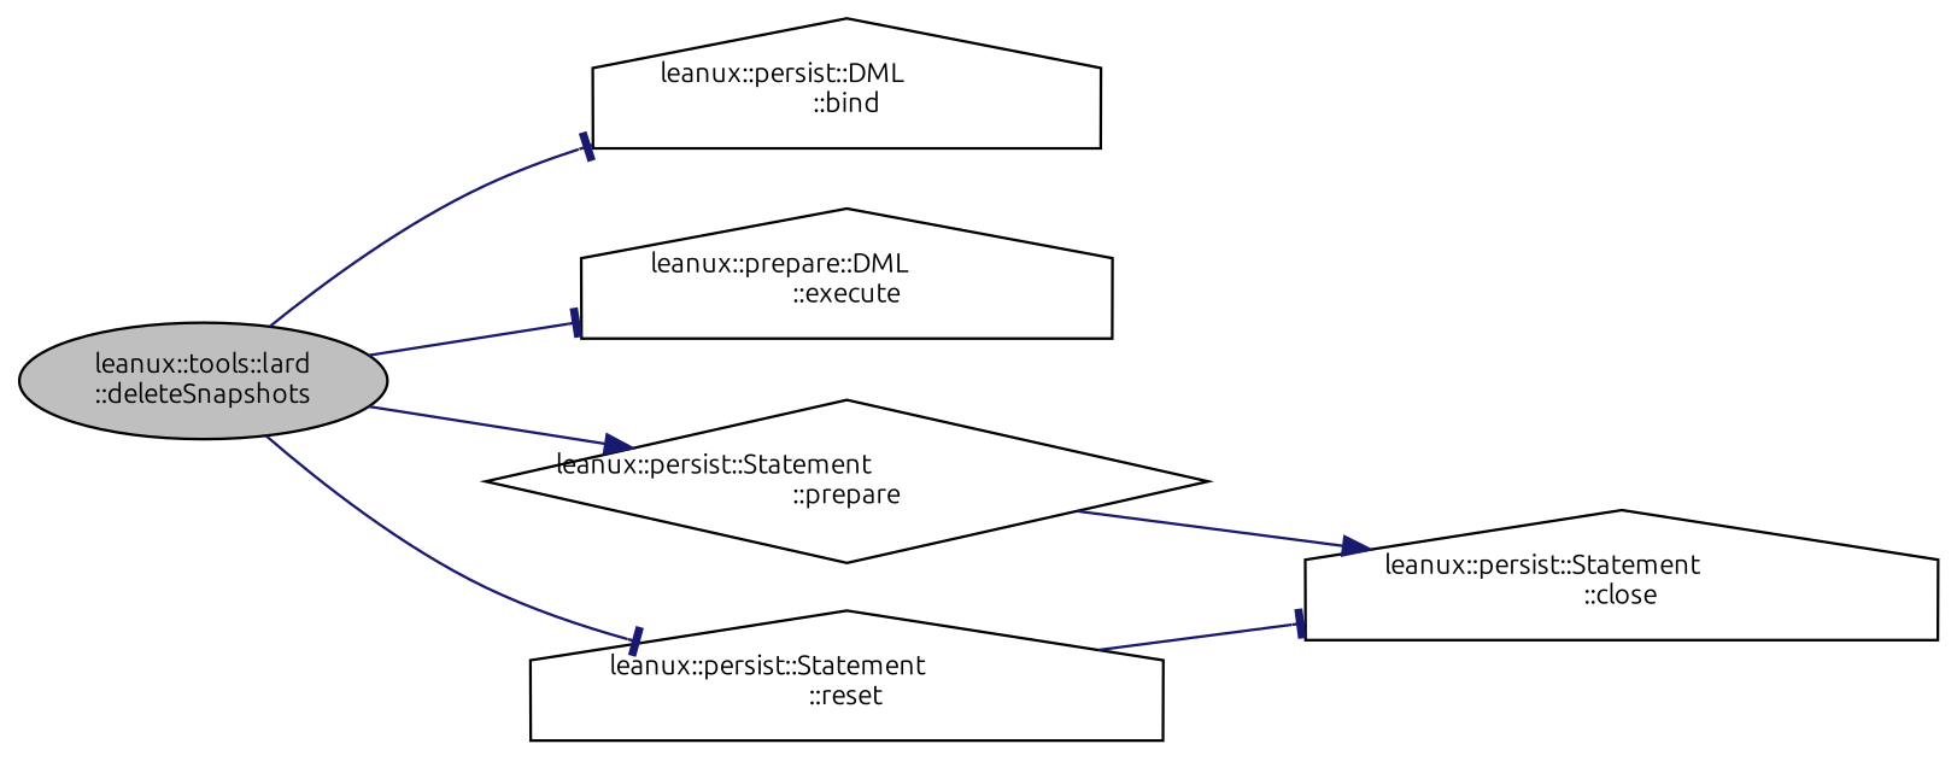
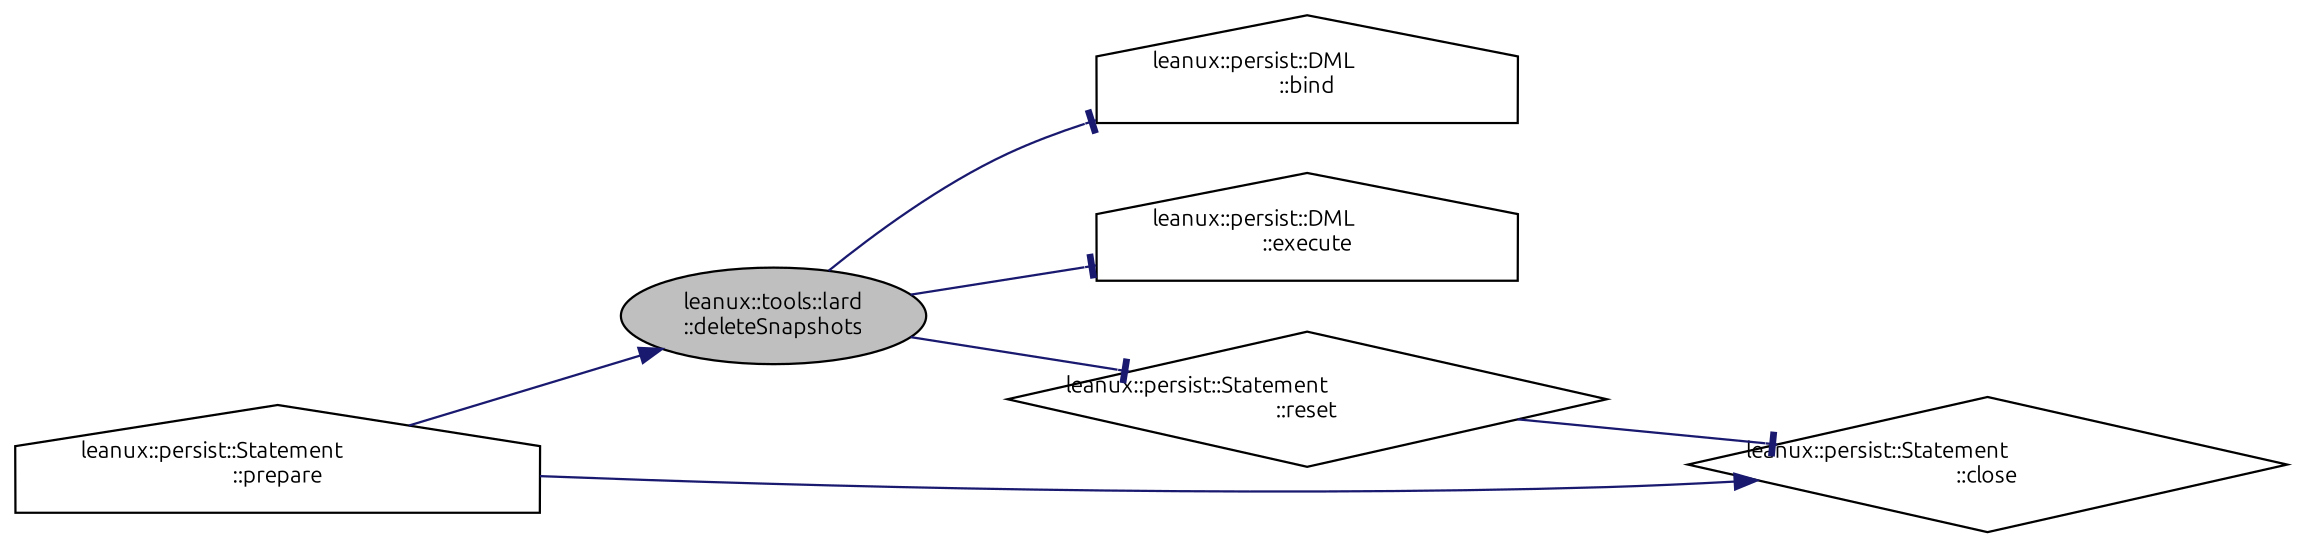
  digraph {
    fontname=Ubuntu
    rankdir=LR
    node [color=black fontname=Ubuntu fontsize=10 shape=diamond]
    edge [arrowhead=tee color=midnightblue fontname=Ubuntu fontsize=10 labelfontname=Helvetica labelfontsize=10 style=solid]
    n1 [fillcolor=grey75 fontcolor=black height=0.2 label="leanux::tools::lard\l::deleteSnapshots" shape=ellipse style=filled width=0.4]
    n2 [height=0.2 label="leanux::persist::DML\l::bind" shape=house width=0.4]
-   n3 [height=0.2 label="leanux::prepare::DML\l::execute" shape=house width=0.4]
-   n4 [height=0.2 label="leanux::persist::Statement\l::prepare" width=0.4]
-   n5 [height=0.2 label="leanux::persist::Statement\l::reset" shape=house width=0.4]
-   n6 [height=0.2 label="leanux::persist::Statement\l::close" shape=house width=0.4]
+   n3 [height=0.2 label="leanux::persist::DML\l::execute" shape=house width=0.4]
+   n4 [height=0.2 label="leanux::persist::Statement\l::prepare" shape=house width=0.4]
+   n5 [height=0.2 label="leanux::persist::Statement\l::reset" width=0.4]
+   n6 [height=0.2 label="leanux::persist::Statement\l::close" width=0.4]
    n1 -> n2
    n1 -> n3
-   n1 -> n4 [arrowhead=normal]
+   n4 -> n1 [arrowhead=normal]
    n1 -> n5
    n4 -> n6 [arrowhead=normal]
    n5 -> n6
  }
